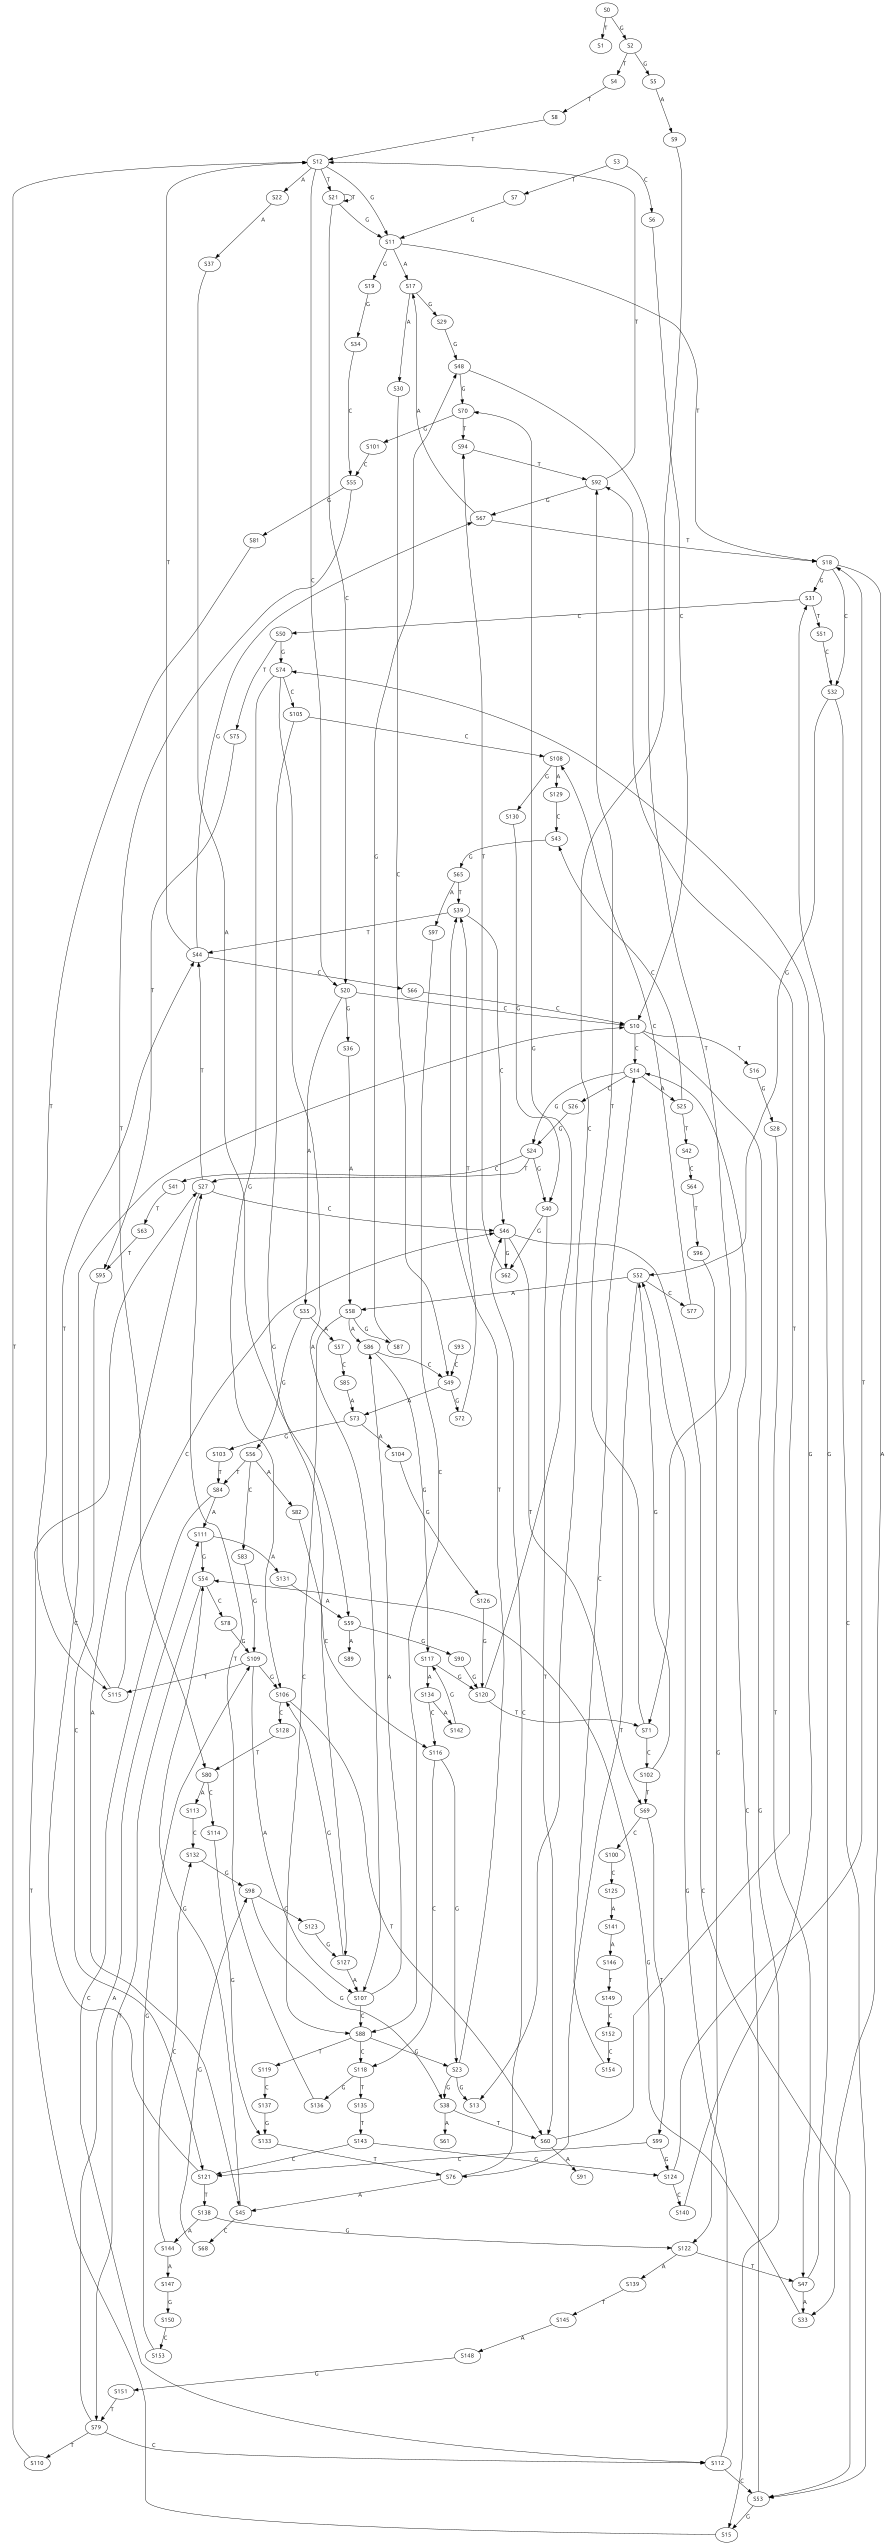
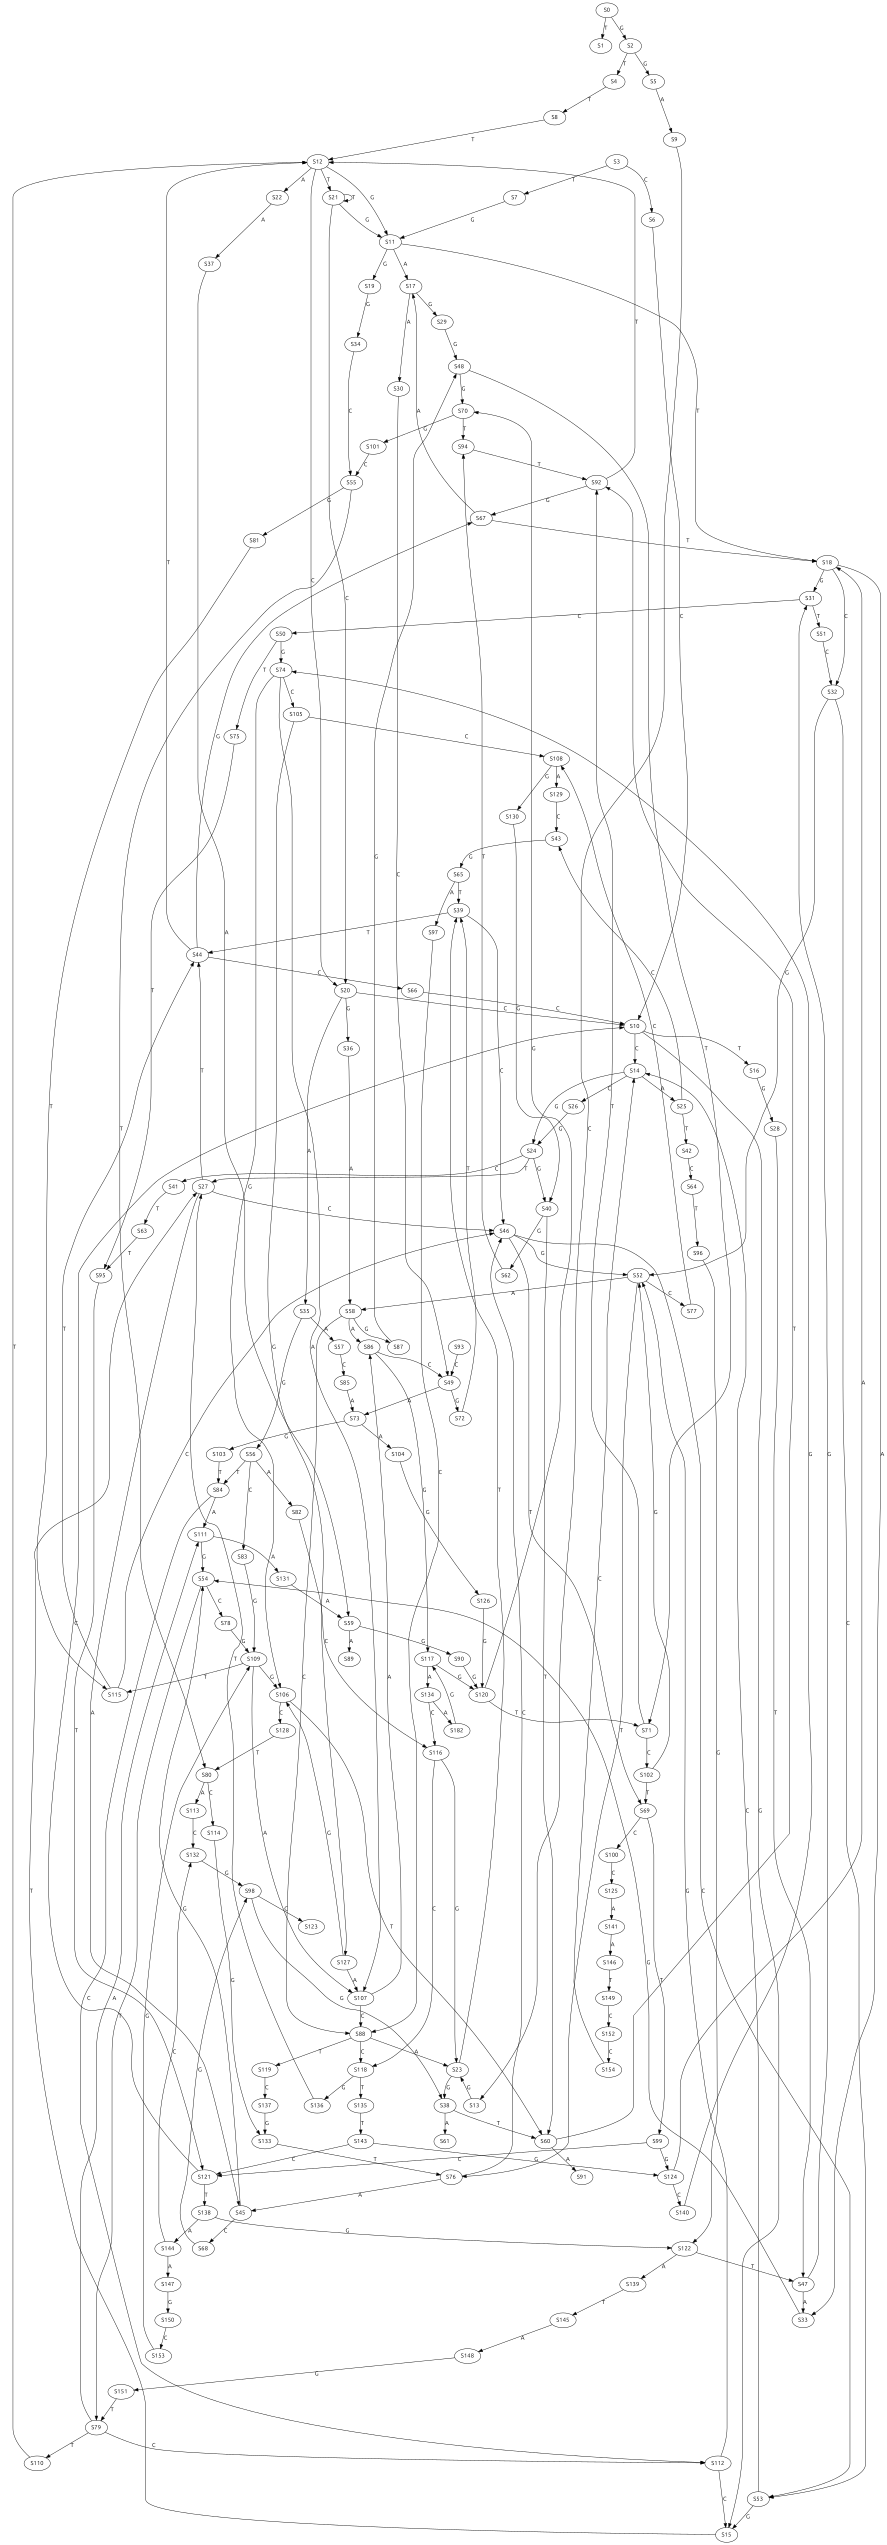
  strict digraph {
    fontname=Ubuntu
    node [fontname=Ubuntu]
    edge [fontname=Ubuntu]
    S0
    S1
    S2
    S4
    S5
    S3
    S6
    S7
    S8
    S9
    S10
    S11
    S12
    S13
    S14
    S15
    S16
    S17
    S18
    S19
    S20
    S21
    S22
    S23
    S24
    S25
    S26
    S27
    S28
    S29
    S30
    S31
    S32
    S33
    S34
    S35
    S36
    S37
    S38
    S39
    S40
    S41
    S42
    S43
    S44
    S45
    S46
    S47
    S48
    S49
    S50
    S51
    S52
    S53
    S54
    S55
    S56
    S57
    S58
    S59
    S60
    S61
    S62
    S63
    S64
    S65
    S66
    S67
    S68
    S69
    S70
    S71
    S72
    S73
    S74
    S75
    S76
    S77
    S78
    S79
    S80
    S81
    S82
    S83
    S84
    S85
    S86
    S87
    S88
    S89
    S90
    S91
    S92
    S94
    S95
    S96
    S97
    S98
    S99
    S100
    S101
    S102
    S103
    S104
    S105
    S106
    S107
    S108
    S109
    S110
    S111
    S112
    S113
    S114
    S115
    S116
    S117
    S118
    S119
    S120
    S93
    S121
    S122
    S123
    S124
    S125
    S126
    S127
    S128
    S129
    S130
    S131
    S132
    S133
    S134
    S135
    S136
    S137
    S138
    S139
    S140
    S141
-   S142
+   S142 [label=S182]
    S143
    S144
    S145
    S146
    S147
    S148
    S149
    S150
    S151
    S152
    S153
    S154
    S0 -> S1 [label=T]
    S0 -> S2 [label=G]
    S2 -> S4 [label=T]
    S2 -> S5 [label=G]
    S4 -> S8 [label=T]
    S5 -> S9 [label=A]
    S3 -> S6 [label=C]
    S3 -> S7 [label=T]
    S6 -> S10 [label=C]
    S7 -> S11 [label=G]
    S8 -> S12 [label=T]
    S9 -> S13 [label=C]
    S10 -> S14 [label=C]
    S10 -> S15 [label=G]
    S10 -> S16 [label=T]
    S11 -> S17 [label=A]
    S11 -> S18 [label=T]
    S11 -> S19 [label=G]
    S12 -> S11 [label=G]
    S12 -> S20 [label=C]
    S12 -> S21 [label=T]
    S12 -> S22 [label=A]
-   S23 -> S13 [label=G]
+   S13 -> S23 [label=G]
    S14 -> S24 [label=G]
    S14 -> S25 [label=A]
    S14 -> S26 [label=C]
    S15 -> S27 [label=T]
    S16 -> S28 [label=G]
    S17 -> S29 [label=G]
    S17 -> S30 [label=A]
    S18 -> S31 [label=G]
    S18 -> S32 [label=C]
    S18 -> S33 [label=A]
    S19 -> S34 [label=G]
    S20 -> S10 [label=C]
    S20 -> S35 [label=A]
    S20 -> S36 [label=G]
    S21 -> S11 [label=G]
    S21 -> S20 [label=C]
    S21 -> S21 [label=T]
    S22 -> S37 [label=A]
    S23 -> S38 [label=G]
    S23 -> S39 [label=T]
    S24 -> S27 [label=T]
    S24 -> S40 [label=G]
    S24 -> S41 [label=C]
    S25 -> S42 [label=T]
    S25 -> S43 [label=C]
    S26 -> S24 [label=G]
    S27 -> S44 [label=T]
    S27 -> S45 [label=A]
    S27 -> S46 [label=C]
    S28 -> S47 [label=T]
    S29 -> S48 [label=G]
    S30 -> S49 [label=C]
    S31 -> S50 [label=C]
    S31 -> S51 [label=T]
    S32 -> S52 [label=G]
    S32 -> S53 [label=C]
    S33 -> S54 [label=G]
    S34 -> S55 [label=C]
    S35 -> S56 [label=G]
    S35 -> S57 [label=A]
    S36 -> S58 [label=A]
    S37 -> S59 [label=A]
    S38 -> S60 [label=T]
    S38 -> S61 [label=A]
    S39 -> S44 [label=T]
    S39 -> S46 [label=C]
    S40 -> S60 [label=T]
    S40 -> S62 [label=G]
    S41 -> S63 [label=T]
    S42 -> S64 [label=C]
    S43 -> S65 [label=G]
    S44 -> S12 [label=T]
    S44 -> S66 [label=C]
    S44 -> S67 [label=G]
    S45 -> S54 [label=G]
    S45 -> S68 [label=C]
-   S46 -> S62 [label=G]
+   S46 -> S52 [label=G]
    S46 -> S53 [label=C]
    S46 -> S69 [label=T]
    S47 -> S31 [label=G]
    S47 -> S33 [label=A]
    S48 -> S70 [label=G]
    S48 -> S71 [label=T]
    S49 -> S72 [label=G]
    S49 -> S73 [label=A]
    S50 -> S74 [label=G]
    S50 -> S75 [label=T]
    S51 -> S32 [label=C]
    S52 -> S58 [label=A]
    S52 -> S76 [label=T]
    S52 -> S77 [label=C]
    S53 -> S14 [label=C]
    S53 -> S15 [label=G]
    S54 -> S78 [label=C]
    S54 -> S79 [label=T]
    S55 -> S80 [label=T]
    S55 -> S81 [label=G]
    S56 -> S82 [label=A]
    S56 -> S83 [label=C]
    S56 -> S84 [label=T]
    S57 -> S85 [label=C]
    S58 -> S86 [label=A]
    S58 -> S87 [label=G]
    S58 -> S88 [label=C]
    S59 -> S89 [label=A]
    S59 -> S90 [label=G]
    S60 -> S91 [label=A]
    S60 -> S92 [label=T]
    S62 -> S94 [label=T]
    S63 -> S95 [label=T]
    S64 -> S96 [label=T]
    S65 -> S39 [label=T]
    S65 -> S97 [label=A]
    S66 -> S10 [label=C]
    S67 -> S17 [label=A]
    S67 -> S18 [label=T]
    S68 -> S98 [label=G]
    S69 -> S99 [label=T]
    S69 -> S100 [label=C]
    S70 -> S94 [label=T]
    S70 -> S101 [label=G]
    S71 -> S92 [label=T]
    S71 -> S102 [label=C]
    S72 -> S39 [label=T]
    S73 -> S103 [label=G]
    S73 -> S104 [label=A]
    S74 -> S105 [label=C]
    S74 -> S106 [label=G]
    S74 -> S107 [label=A]
    S75 -> S95 [label=T]
    S76 -> S45 [label=A]
    S76 -> S46 [label=C]
    S77 -> S108 [label=C]
    S78 -> S109 [label=G]
    S79 -> S110 [label=T]
    S79 -> S111 [label=A]
    S79 -> S112 [label=C]
    S80 -> S113 [label=A]
    S80 -> S114 [label=C]
    S81 -> S115 [label=T]
    S82 -> S116 [label=C]
    S83 -> S109 [label=G]
    S84 -> S111 [label=A]
    S84 -> S112 [label=C]
    S85 -> S73 [label=A]
    S86 -> S49 [label=C]
    S86 -> S117 [label=G]
    S87 -> S48 [label=G]
-   S88 -> S23 [label=G]
+   S88 -> S23 [label=A]
    S88 -> S118 [label=C]
    S88 -> S119 [label=T]
    S90 -> S120 [label=G]
    S92 -> S12 [label=T]
    S92 -> S67 [label=G]
    S94 -> S92 [label=T]
-   S95 -> S121 [label=C]
+   S95 -> S121 [label=T]
    S96 -> S122 [label=G]
    S97 -> S88 [label=C]
    S98 -> S38 [label=G]
    S98 -> S123 [label=C]
    S99 -> S121 [label=C]
    S99 -> S124 [label=G]
    S100 -> S125 [label=C]
    S101 -> S55 [label=C]
    S102 -> S52 [label=G]
    S102 -> S69 [label=T]
    S103 -> S84 [label=T]
    S104 -> S126 [label=G]
    S105 -> S108 [label=C]
    S105 -> S127 [label=G]
    S106 -> S60 [label=T]
    S106 -> S128 [label=C]
    S107 -> S86 [label=A]
    S107 -> S88 [label=C]
    S108 -> S129 [label=A]
    S108 -> S130 [label=G]
    S109 -> S106 [label=G]
    S109 -> S107 [label=A]
    S109 -> S115 [label=T]
    S110 -> S12 [label=T]
    S111 -> S54 [label=G]
    S111 -> S131 [label=A]
    S112 -> S52 [label=G]
-   S112 -> S53 [label=C]
+   S112 -> S15 [label=C]
    S113 -> S132 [label=C]
    S114 -> S133 [label=G]
    S115 -> S44 [label=T]
    S115 -> S46 [label=C]
    S116 -> S23 [label=G]
    S116 -> S118 [label=C]
    S117 -> S120 [label=G]
    S117 -> S134 [label=A]
    S118 -> S135 [label=T]
    S118 -> S136 [label=G]
    S119 -> S137 [label=C]
    S120 -> S70 [label=G]
    S120 -> S71 [label=T]
    S93 -> S49 [label=C]
    S121 -> S10 [label=C]
    S121 -> S138 [label=T]
    S122 -> S47 [label=T]
    S122 -> S139 [label=A]
-   S123 -> S127 [label=G]
-   S124 -> S18 [label=T]
+   S124 -> S18 [label=A]
    S124 -> S140 [label=C]
    S125 -> S141 [label=A]
    S126 -> S120 [label=G]
    S127 -> S106 [label=G]
    S127 -> S107 [label=A]
    S128 -> S80 [label=T]
    S129 -> S43 [label=C]
    S130 -> S40 [label=G]
    S131 -> S59 [label=A]
    S132 -> S98 [label=G]
    S133 -> S76 [label=T]
    S134 -> S116 [label=C]
    S134 -> S142 [label=A]
    S135 -> S143 [label=T]
    S136 -> S27 [label=T]
    S137 -> S133 [label=G]
    S138 -> S122 [label=G]
    S138 -> S144 [label=A]
    S139 -> S145 [label=T]
    S140 -> S74 [label=G]
    S141 -> S146 [label=A]
    S142 -> S117 [label=G]
    S143 -> S121 [label=C]
    S143 -> S124 [label=G]
    S144 -> S132 [label=C]
    S144 -> S147 [label=A]
    S145 -> S148 [label=A]
    S146 -> S149 [label=T]
    S147 -> S150 [label=G]
    S148 -> S151 [label=G]
    S149 -> S152 [label=C]
    S150 -> S153 [label=C]
    S151 -> S79 [label=T]
    S152 -> S154 [label=C]
    S153 -> S109 [label=G]
    S154 -> S14 [label=C]
  }
